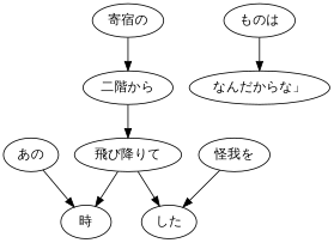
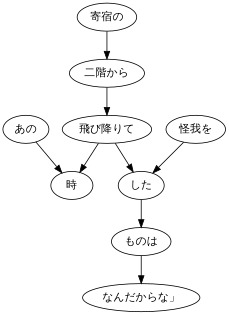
  digraph {
    n1 [label="あの"]
    n2 [label="時"]
    n3 [label="飛び降りて"]
    n4 [label="した"]
    n5 [label="寄宿の"]
    n6 [label="二階から"]
    n7 [label="ものは"]
    n8 [label="怪我を"]
    n9 [label="なんだからな」"]
    n1 -> n2
    n3 -> n2
    n3 -> n4
+   n4 -> n7
    n5 -> n6
    n6 -> n3
    n7 -> n9
    n8 -> n4
  }
